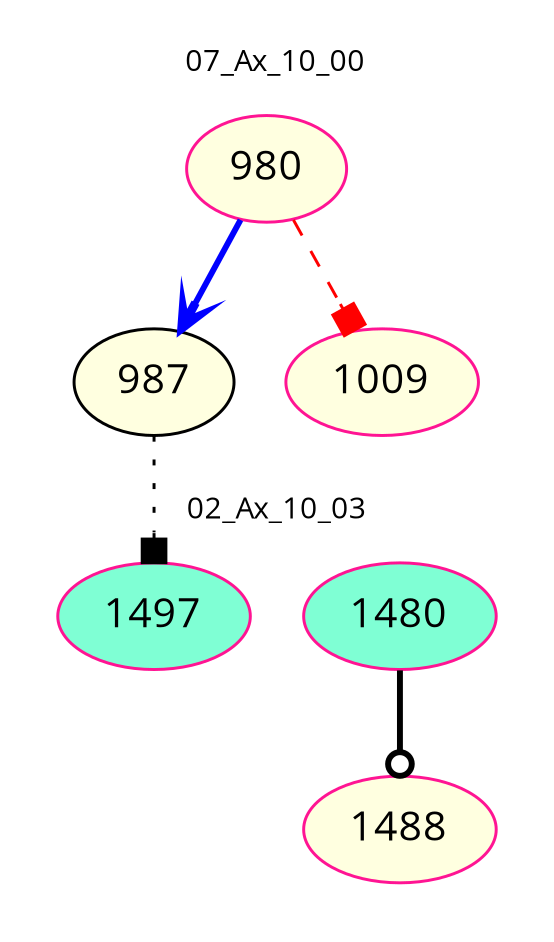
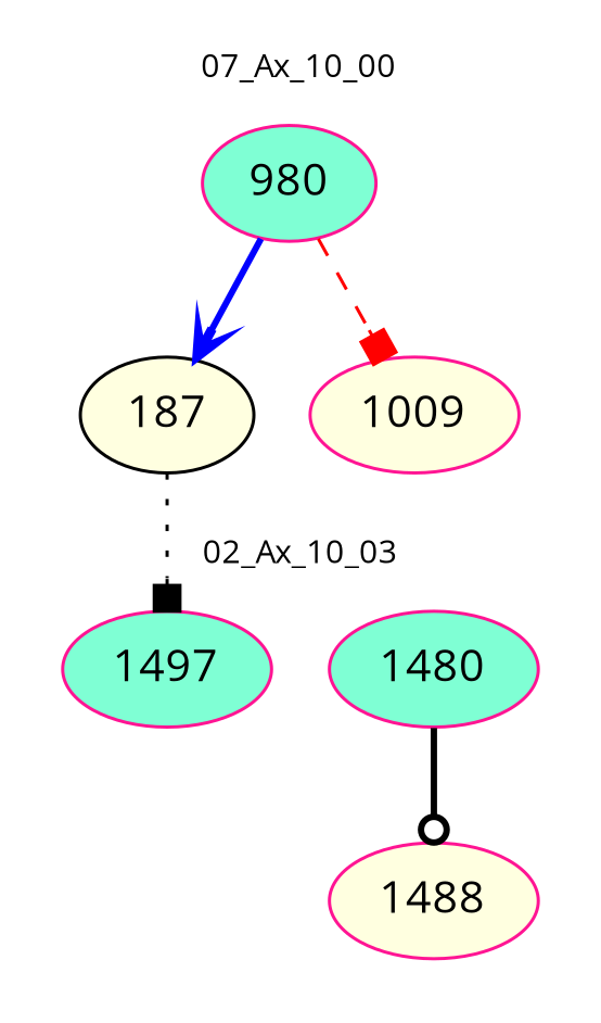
  digraph {
    fontname="Open Sans"
    node [color=deeppink fillcolor=aquamarine fontname="Open Sans" style=filled]
    edge [arrowhead=box color=black fontname="Open Sans" style=bold]
    n1 [label=1480]
    n2 [fillcolor=lightyellow label=1488]
    n3 [label=1497]
-   n4 [fillcolor=lightyellow label=980]
-   n5 [color=black fillcolor=lightyellow label=987]
+   n4 [label=980]
+   n5 [color=black fillcolor=lightyellow label=187]
    n6 [fillcolor=lightyellow label=1009]
    subgraph cluster_1 {
      color=white
      fontsize=10
      label="02_Ax_10_03"
      n1
      n2
      n3
    }
    subgraph cluster_2 {
      color=white
      fontsize=10
      label="07_Ax_10_00"
      n4
      n5
      n6
    }
    n1 -> n2 [arrowhead=odot]
    n4 -> n5 [arrowhead=vee color=blue]
    n4 -> n6 [color=red style=dashed]
    n5 -> n3 [style=dotted]
  }
